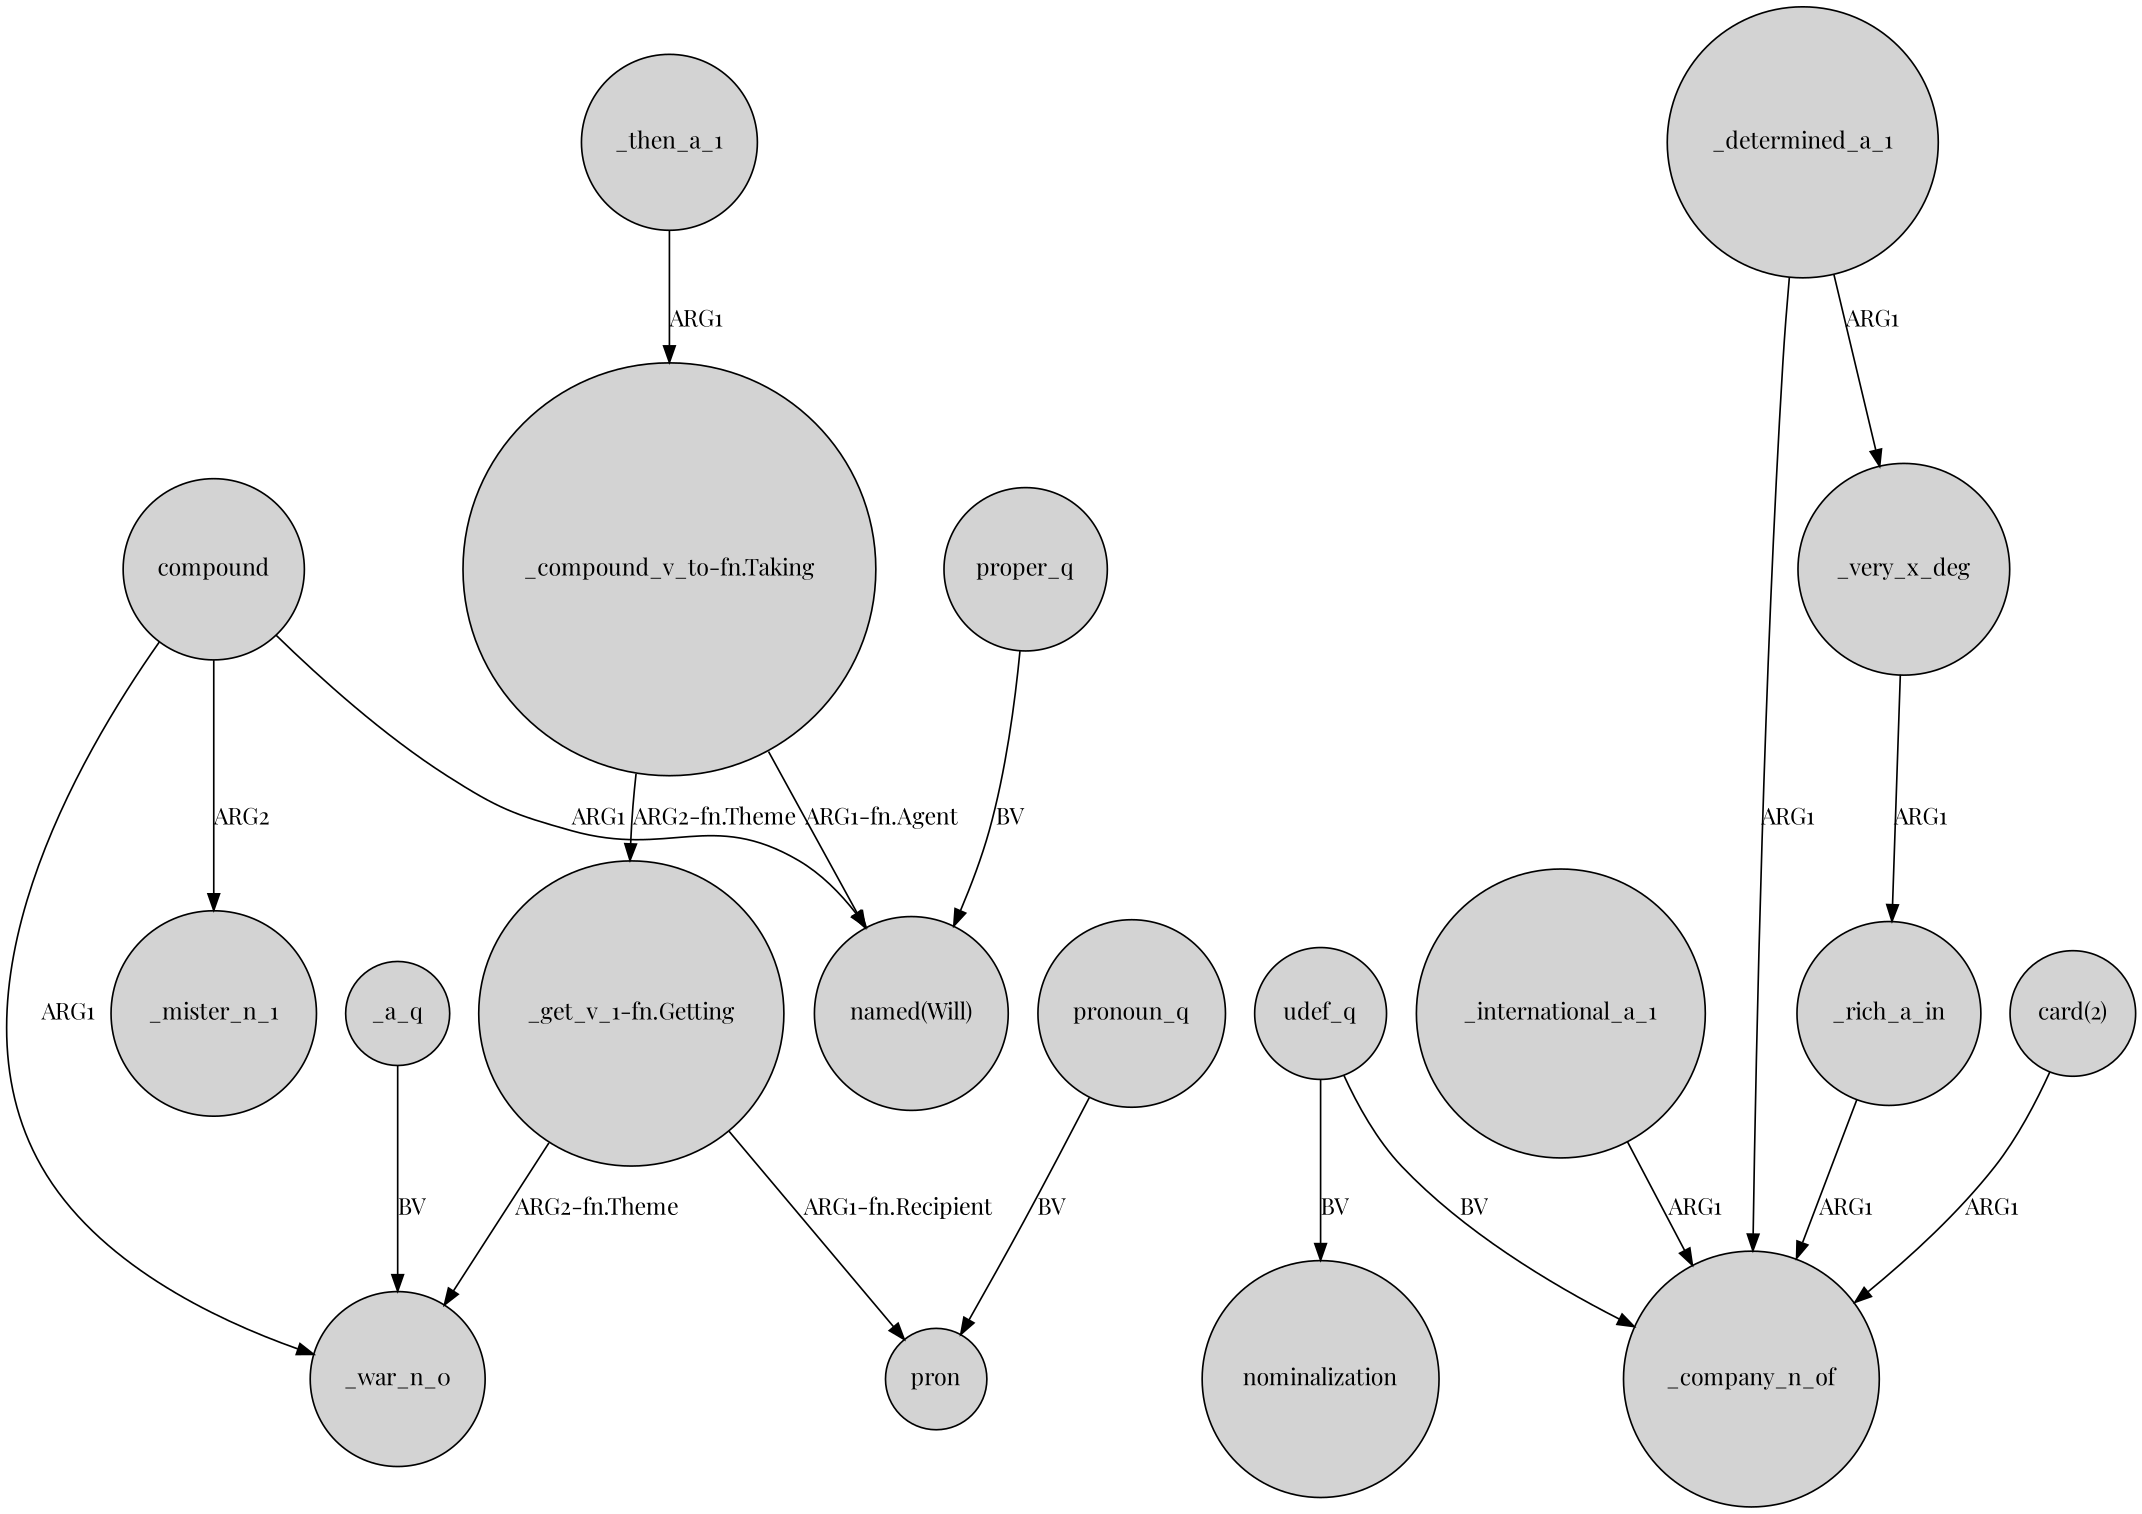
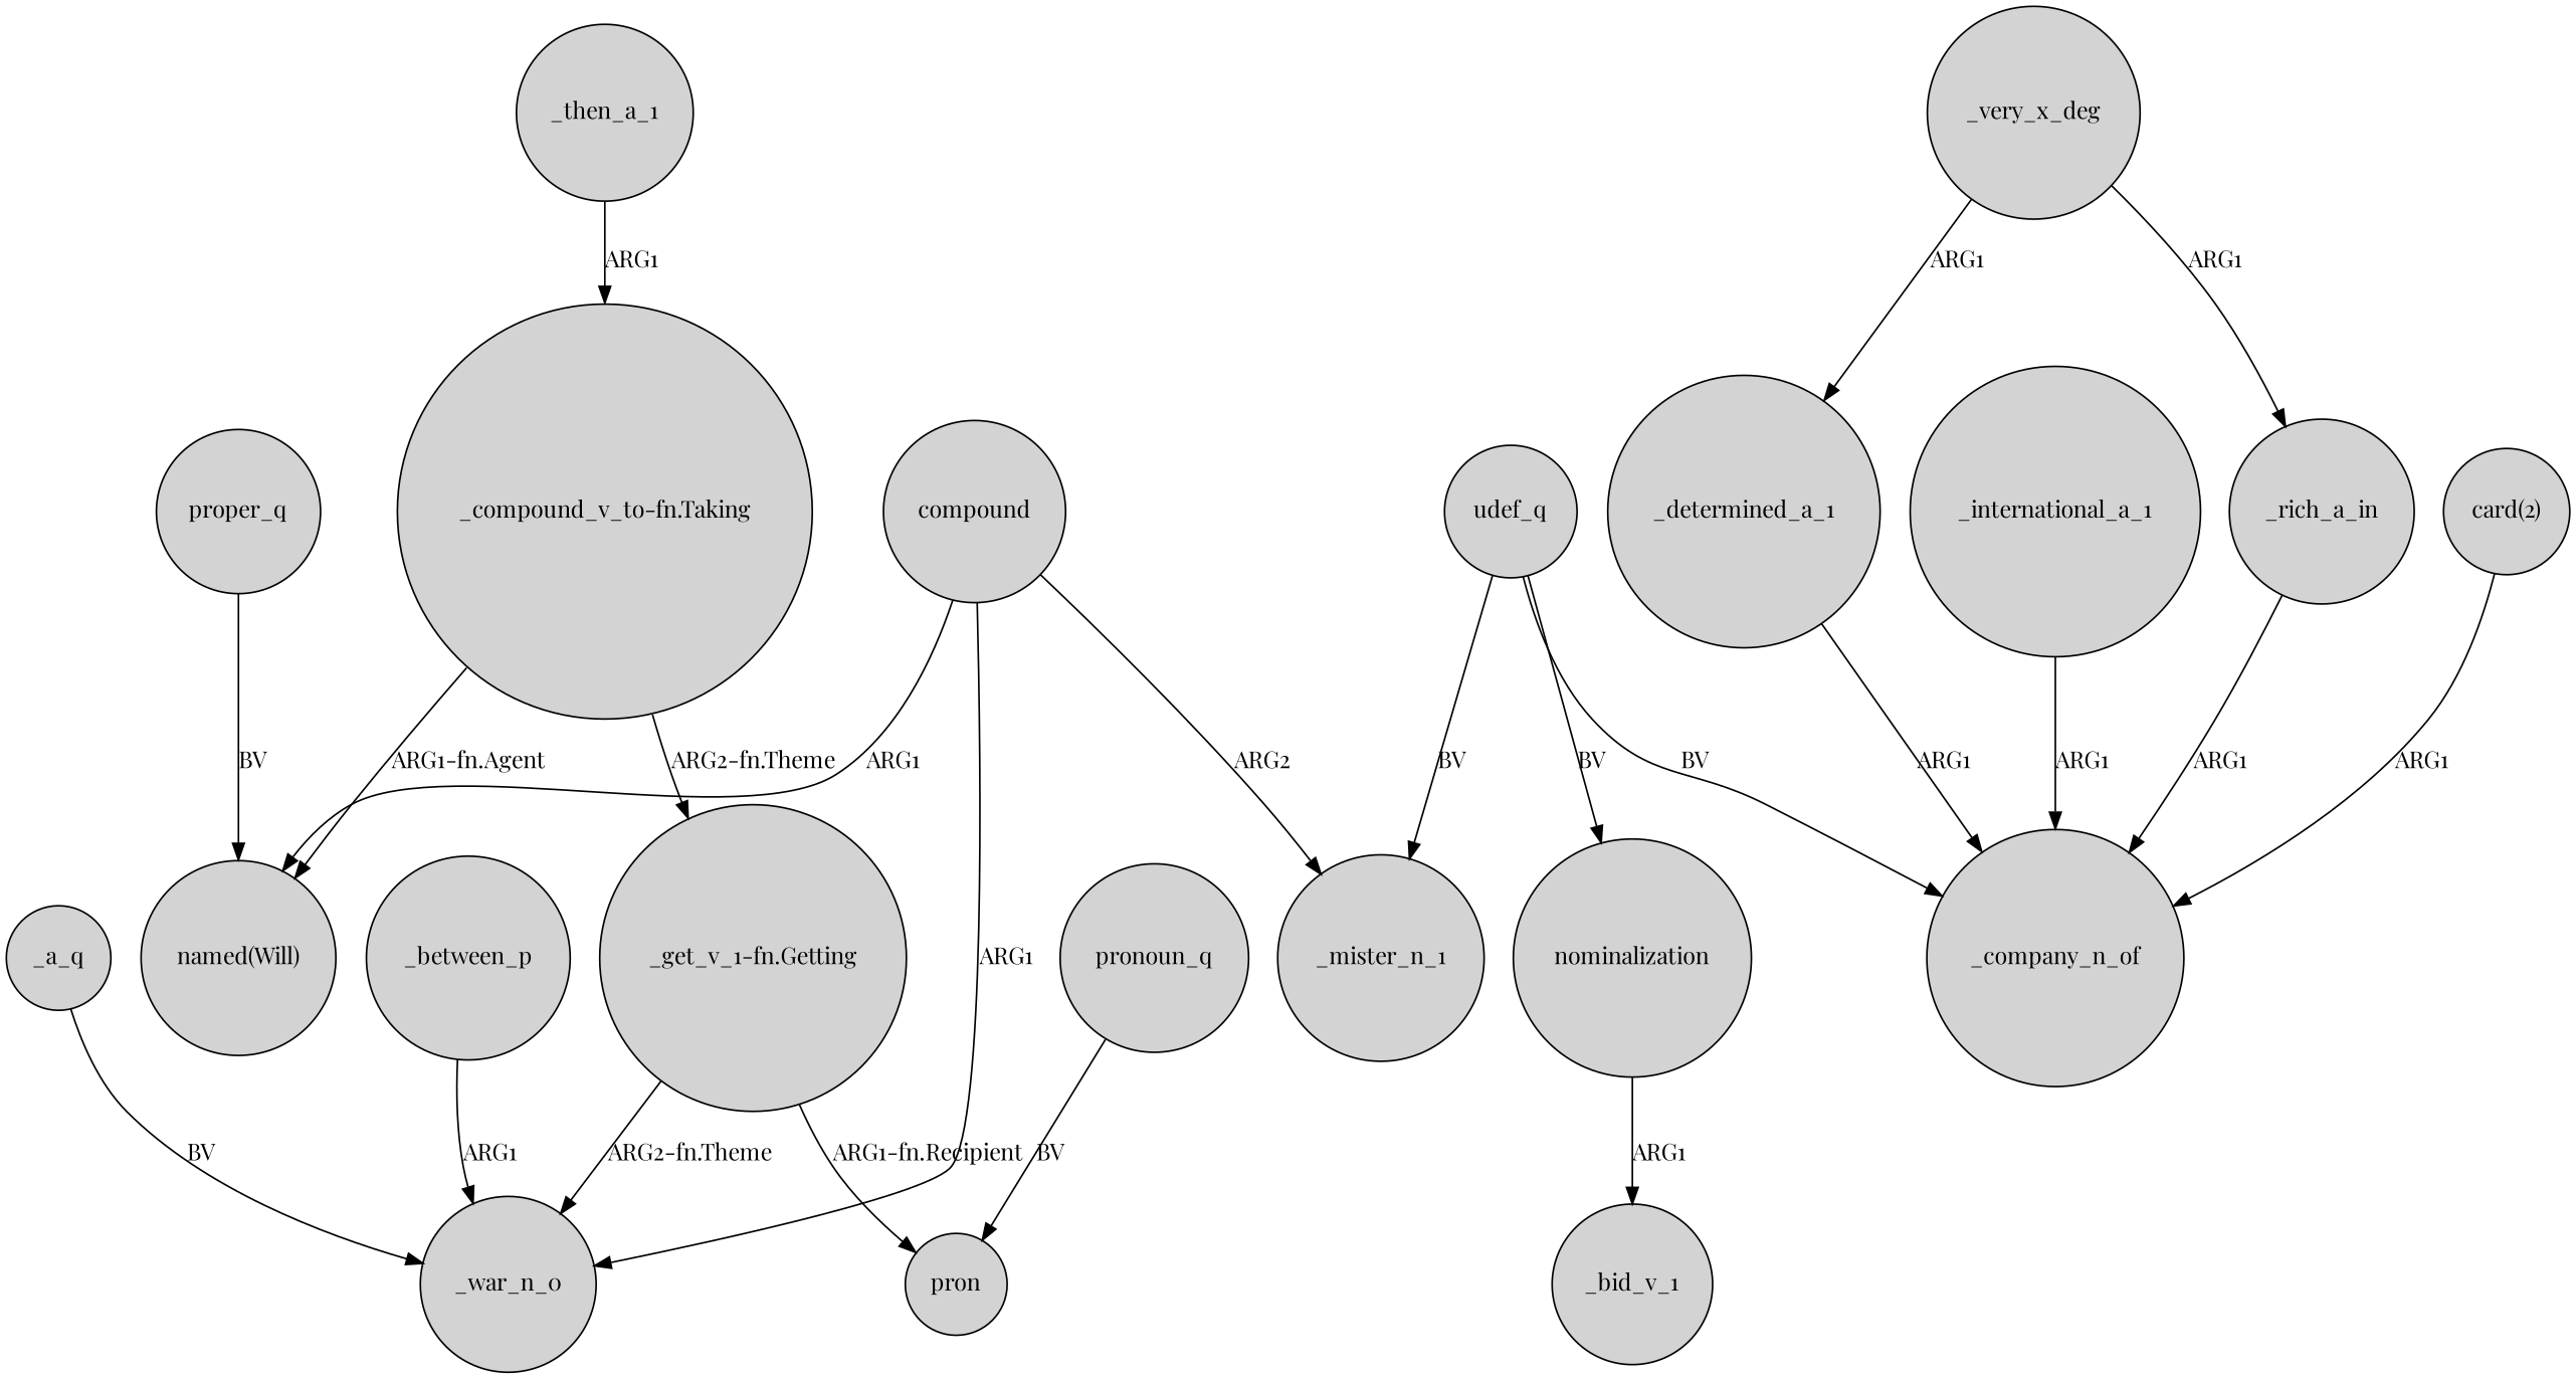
  digraph {
    fontname="Playfair Display"
    node [fontname="Playfair Display" shape=circle style=filled]
    edge [fontname="Playfair Display"]
    n1 [label=_war_n_0]
+   _between_p
    compound
    _mister_n_1
    "named(Will)"
    nominalization
+   _bid_v_1
    _international_a_1
    _company_n_of
    udef_q
    n11 [label="_compound_v_to-fn.Taking"]
    "_get_v_1-fn.Getting"
    pron
    pronoun_q
    _determined_a_1
    _a_q
    _very_x_deg
    _rich_a_in
    proper_q
    "card(2)"
    _then_a_1
+   _between_p -> n1 [label=ARG1]
    compound -> n1 [label=ARG1]
    compound -> _mister_n_1 [label=ARG2]
    compound -> "named(Will)" [label=ARG1]
+   nominalization -> _bid_v_1 [label=ARG1]
    _international_a_1 -> _company_n_of [label=ARG1]
+   udef_q -> _mister_n_1 [label=BV]
    udef_q -> nominalization [label=BV]
    udef_q -> _company_n_of [label=BV]
    n11 -> "named(Will)" [label="ARG1-fn.Agent"]
    n11 -> "_get_v_1-fn.Getting" [label="ARG2-fn.Theme"]
    "_get_v_1-fn.Getting" -> n1 [label="ARG2-fn.Theme"]
    "_get_v_1-fn.Getting" -> pron [label="ARG1-fn.Recipient"]
    pronoun_q -> pron [label=BV]
    _determined_a_1 -> _company_n_of [label=ARG1]
    _a_q -> n1 [label=BV]
-   _determined_a_1 -> _very_x_deg [label=ARG1]
+   _very_x_deg -> _determined_a_1 [label=ARG1]
    _very_x_deg -> _rich_a_in [label=ARG1]
    _rich_a_in -> _company_n_of [label=ARG1]
    proper_q -> "named(Will)" [label=BV]
    "card(2)" -> _company_n_of [label=ARG1]
    _then_a_1 -> n11 [label=ARG1]
  }
